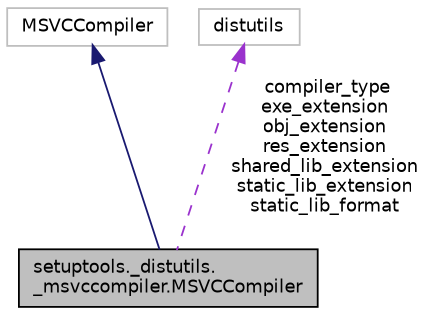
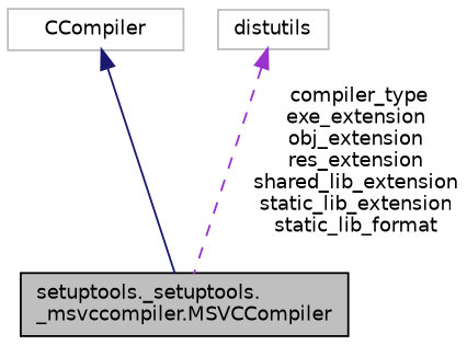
  digraph {
    node [color=grey75 fillcolor=white fontname=Helvetica fontsize=10 shape=record style=filled]
    edge [dir=back fontname=Helvetica fontsize=10 labelfontname=Helvetica labelfontsize=10]
-   n1 [color=black fillcolor=grey75 fontcolor=black height=0.2 label="setuptools._distutils.\l_msvccompiler.MSVCCompiler" width=0.4]
-   n2 [height=0.2 label=MSVCCompiler width=0.4]
+   n1 [color=black fillcolor=grey75 fontcolor=black height=0.2 label="setuptools._setuptools.\l_msvccompiler.MSVCCompiler" width=0.4]
+   n2 [height=0.2 label=CCompiler width=0.4]
    n3 [height=0.2 label=distutils width=0.4]
    n2 -> n1 [color=midnightblue style=solid]
    n3 -> n1 [color=darkorchid3 label=" compiler_type\nexe_extension\nobj_extension\nres_extension\nshared_lib_extension\nstatic_lib_extension\nstatic_lib_format" style=dashed]
  }
